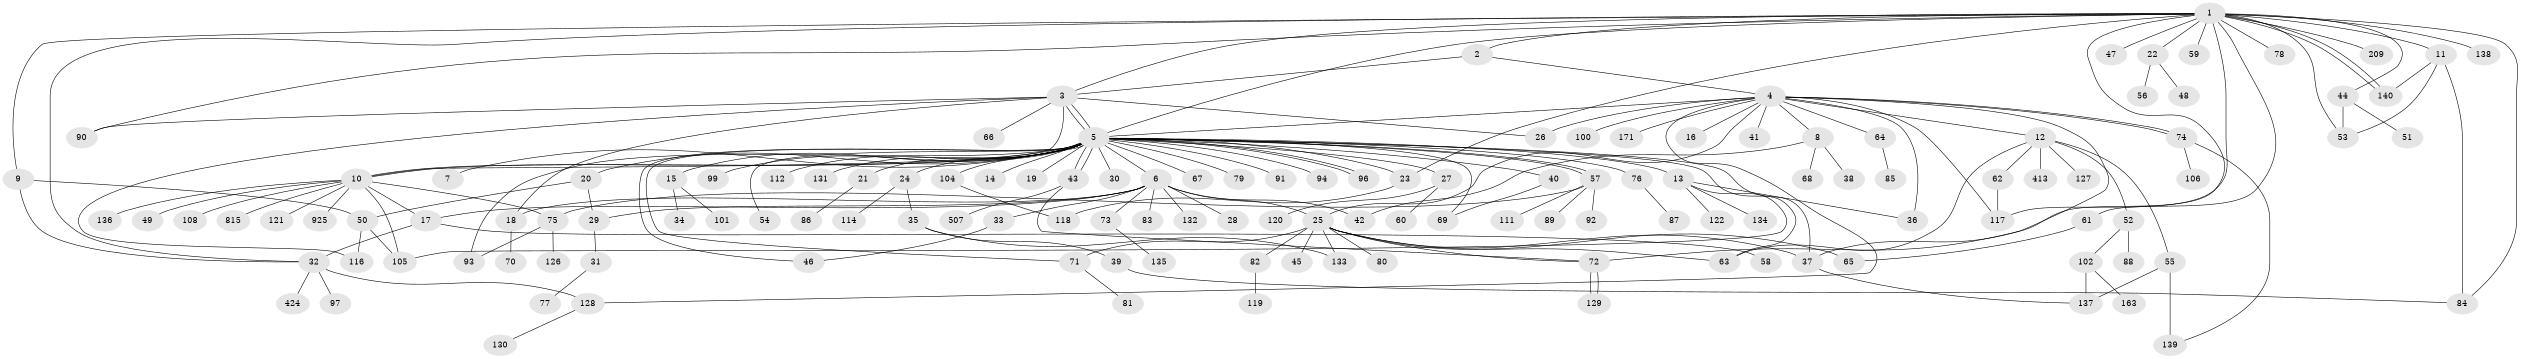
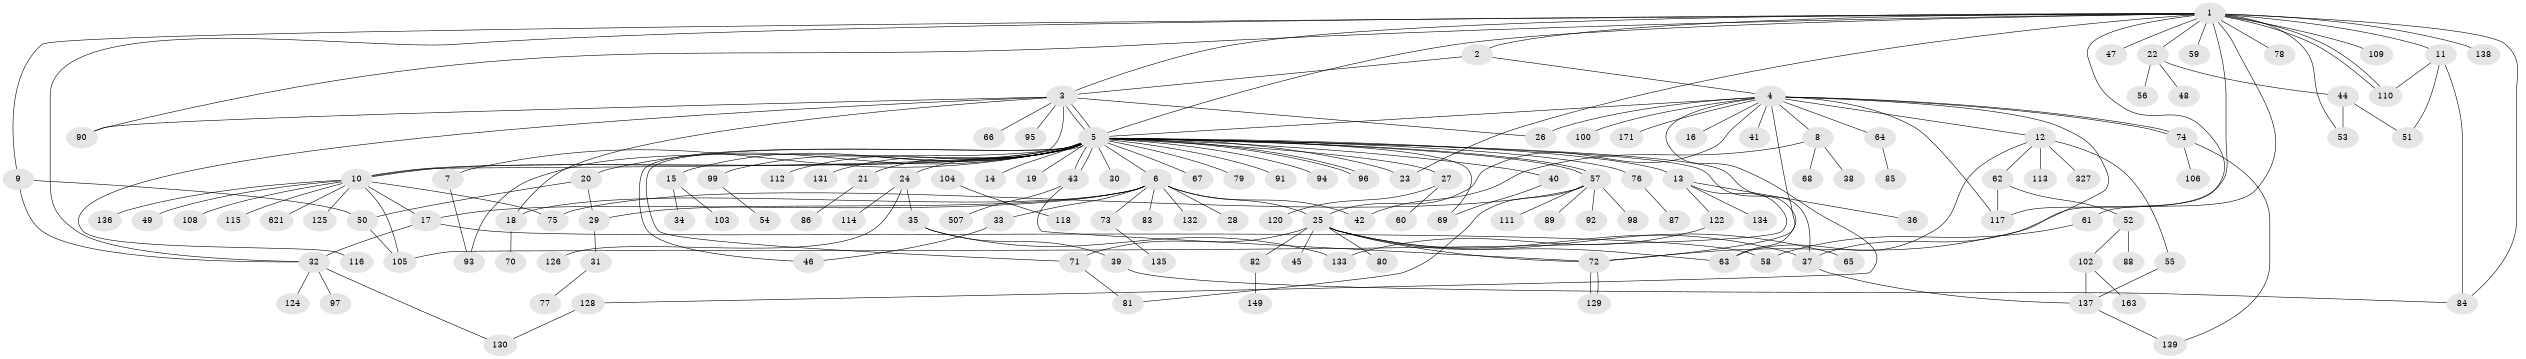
  graph {
    fontname="DejaVu Serif"
    node [color=gray90 fontname="DejaVu Serif" style=filled]
    edge [fontname="DejaVu Serif"]
    1
    2
    3
    5
    9
    11
    22
    23
    32
    47
    53
    59
    61
    72
    78
    84
    90
-   109 [label=209]
-   110 [label=140]
+   109
+   110
    117
    138
    4
    10
    18
    26
    66
+   95
    116
    37
    6
    7
    13
    14
    15
    19
    20
    21
    24
    27
    30
    40
    43
    46
    54
    57
    63
    67
    69
    71
    76
    79
    91
    93
    94
    96
    99
    104
    112
    131
    50
    51
    44
    48
    56
    118
    128
    97
-   124 [label=424]
+   124
    65
    129
    8
    12
    16
    25
    41
    64
    74
    100
    n79 [label=171]
    17
    49
    75
    105
    108
-   115 [label=815]
-   121
-   125 [label=925]
+   115
+   121 [label=621]
+   125
    136
    70
    42
    38
    68
    52
    55
    62
-   113 [label=413]
-   127
+   113
+   127 [label=327]
    45
    80
    82
    133
    137
    85
    106
    139
    130
    28
    29
    33
    73
    83
    132
    36
    122
    134
-   103 [label=101]
+   103
    34
    86
    35
    114
    126
    60
    120
    n124 [label=507]
    81
    89
    92
+   98
    111
    87
    58
    31
    135
    88
    102
    39
-   119
+   119 [label=149]
    77
    n139 [label=163]
    1 -- 2
    1 -- 3
    1 -- 5
    1 -- 9
    1 -- 11
    1 -- 22
    1 -- 23
    1 -- 32
    1 -- 47
    1 -- 53
    1 -- 59
    1 -- 61
    1 -- 72
    1 -- 78
    1 -- 84
    1 -- 90
    1 -- 109
    1 -- 110
    1 -- 110
    1 -- 117
    1 -- 138
    2 -- 3
    2 -- 4
    3 -- 5
    3 -- 5
    3 -- 90
    3 -- 10
    3 -- 18
    3 -- 26
    3 -- 66
+   3 -- 95
    3 -- 116
    5 -- 23
    5 -- 10
    5 -- 10
    5 -- 37
    5 -- 6
    5 -- 7
    5 -- 13
    5 -- 14
    5 -- 15
    5 -- 19
    5 -- 20
    5 -- 21
    5 -- 24
    5 -- 27
    5 -- 30
    5 -- 40
    5 -- 43
    5 -- 43
    5 -- 46
-   5 -- 54
+   99 -- 54
    5 -- 57
    5 -- 57
    5 -- 63
    5 -- 67
    5 -- 69
    5 -- 71
    5 -- 76
    5 -- 79
    5 -- 91
    5 -- 93
    5 -- 94
    5 -- 96
    5 -- 96
    5 -- 99
-   5 -- 104
    5 -- 112
    5 -- 131
    9 -- 32
    9 -- 50
    11 -- 84
    11 -- 110
-   11 -- 53
-   1 -- 44
+   11 -- 51
+   22 -- 44
    22 -- 48
    22 -- 56
-   23 -- 118
-   32 -- 128
+   32 -- 130
    32 -- 97
    32 -- 124
-   61 -- 65
+   61 -- 58
    72 -- 129
    72 -- 129
    4 -- 5
-   4 -- 36
+   4 -- 72
    4 -- 117
    4 -- 26
    4 -- 37
    4 -- 128
    4 -- 8
    4 -- 12
    4 -- 16
    4 -- 25
    4 -- 41
    4 -- 64
    4 -- 74
    4 -- 74
    4 -- 100
    4 -- n79
    10 -- 17
    10 -- 49
    10 -- 75
    10 -- 105
    10 -- 108
    10 -- 115
    10 -- 121
    10 -- 125
    10 -- 136
    18 -- 70
    37 -- 137
    6 -- 18
    6 -- 25
    6 -- 17
    6 -- 42
    6 -- 28
    6 -- 29
    6 -- 33
    6 -- 73
    6 -- 83
    6 -- 132
-   75 -- 93
+   7 -- 93
    13 -- 105
    13 -- 36
    13 -- 122
    13 -- 134
    15 -- 103
    15 -- 34
    20 -- 50
    20 -- 29
    21 -- 86
    24 -- 35
    24 -- 114
-   75 -- 126
+   24 -- 126
    27 -- 60
    27 -- 120
    40 -- 69
    43 -- 72
    43 -- n124
    57 -- 75
+   57 -- 81
    57 -- 89
    57 -- 92
+   57 -- 98
    57 -- 111
    71 -- 81
    76 -- 87
    104 -- 118
-   50 -- 116
    50 -- 105
    44 -- 53
    44 -- 51
    128 -- 130
    8 -- 42
    8 -- 38
    8 -- 68
    12 -- 63
-   12 -- 52
+   62 -- 52
    12 -- 55
    12 -- 62
    12 -- 113
    12 -- 127
    25 -- 72
    25 -- 37
    25 -- 63
    25 -- 71
    25 -- 65
    25 -- 45
    25 -- 80
    25 -- 82
-   25 -- 133
+   122 -- 133
    64 -- 85
    74 -- 106
    74 -- 139
    17 -- 32
    17 -- 58
    52 -- 88
    52 -- 102
    55 -- 137
    62 -- 117
    82 -- 119
-   55 -- 139
+   137 -- 139
    29 -- 31
    33 -- 46
    73 -- 135
    35 -- 133
    35 -- 39
    31 -- 77
    102 -- 137
    102 -- n139
    39 -- 84
  }
